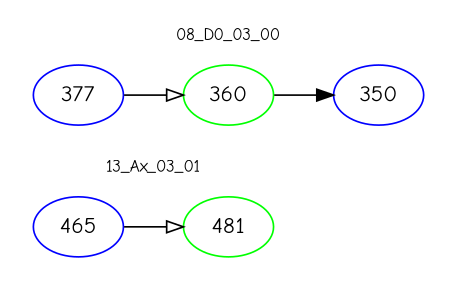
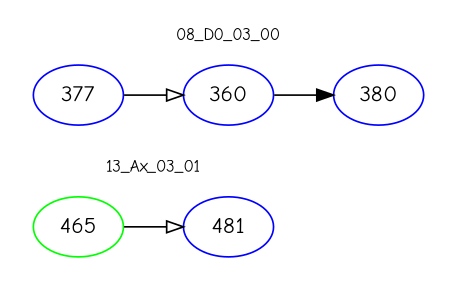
  digraph {
    fontname="Comic Neue"
    rankdir=LR
    node [color=blue fontname="Comic Neue"]
    edge [arrowhead=onormal color=black fontname="Comic Neue"]
-   n1 [label=465]
-   n2 [color=green label=481]
+   n1 [color=green label=465]
+   n2 [label=481]
    n3 [label=377]
-   n4 [color=green label=360]
-   n5 [label=350]
+   n4 [label=360]
+   n5 [label=380]
    subgraph cluster_1 {
      color=white
      fontsize=10
      label="13_Ax_03_01"
      n1
      n2
    }
    subgraph cluster_2 {
      color=white
      fontsize=10
      label="08_D0_03_00"
      n3
      n4
      n5
    }
    n1 -> n2
    n3 -> n4
    n4 -> n5 [arrowhead=normal]
  }
